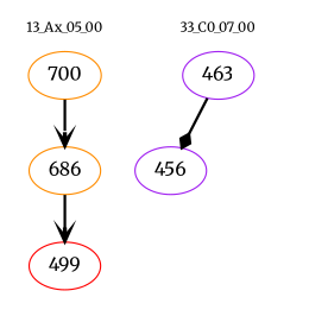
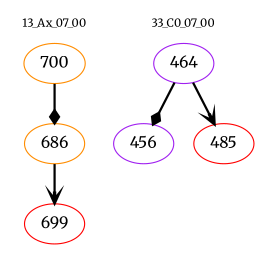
  digraph {
    fontname=Merriweather
    node [color=darkorange fontname=Merriweather]
    edge [arrowhead=diamond color=black fontname=Merriweather style=bold]
    n1 [label=700]
    n2 [label=686]
-   n3 [color=red label=499]
+   n3 [color=red label=699]
    n4 [color=purple label=456]
-   n5 [color=purple label=463]
+   n5 [color=purple label=464]
+   n6 [color=red label=485]
    subgraph cluster_1 {
      color=white
      fontsize=10
-     label="13_Ax_05_00"
+     label="13_Ax_07_00"
      n1
      n2
      n3
    }
    subgraph cluster_2 {
      color=white
      fontsize=10
      label="33_C0_07_00"
      n4
      n5
+     n6
    }
-   n1 -> n2 [arrowhead=vee]
+   n1 -> n2
    n2 -> n3 [arrowhead=vee]
    n5 -> n4
+   n5 -> n6 [arrowhead=vee]
  }
